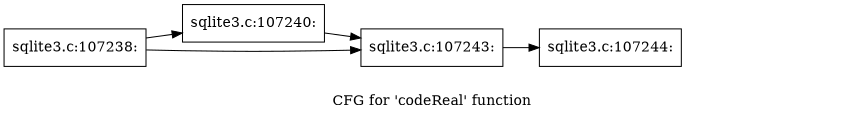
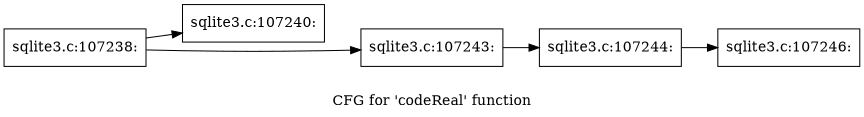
  digraph {
    label="CFG for 'codeReal' function"
    rankdir=LR
    node [shape=record]
    n1 [label="{sqlite3.c:107238:}"]
    n2 [label="{sqlite3.c:107240:}"]
    n3 [label="{sqlite3.c:107243:}"]
+   n4 [label="{sqlite3.c:107246:}"]
    n5 [label="{sqlite3.c:107244:}"]
    n1 -> n2
    n1 -> n3
-   n2 -> n3
    n3 -> n5
+   n5 -> n4
  }
